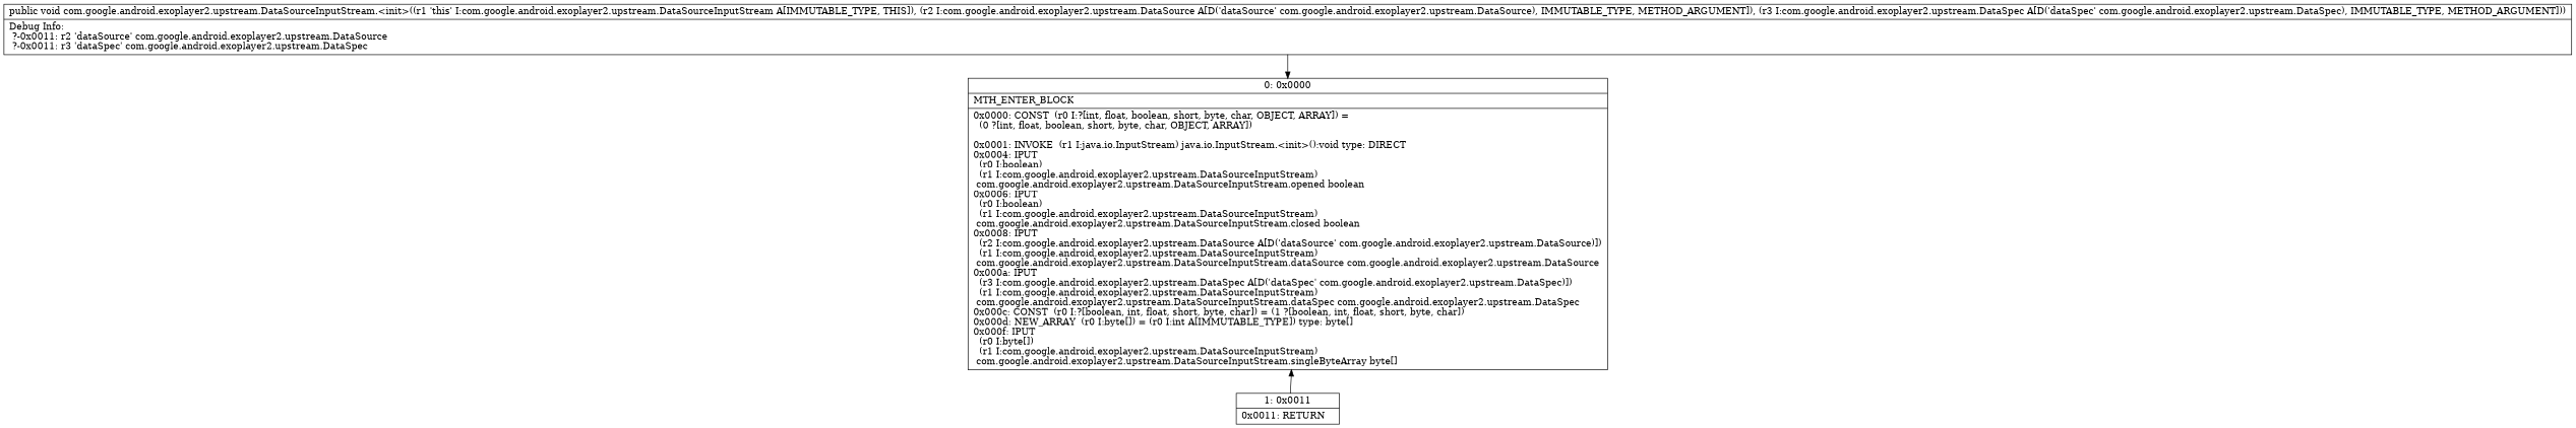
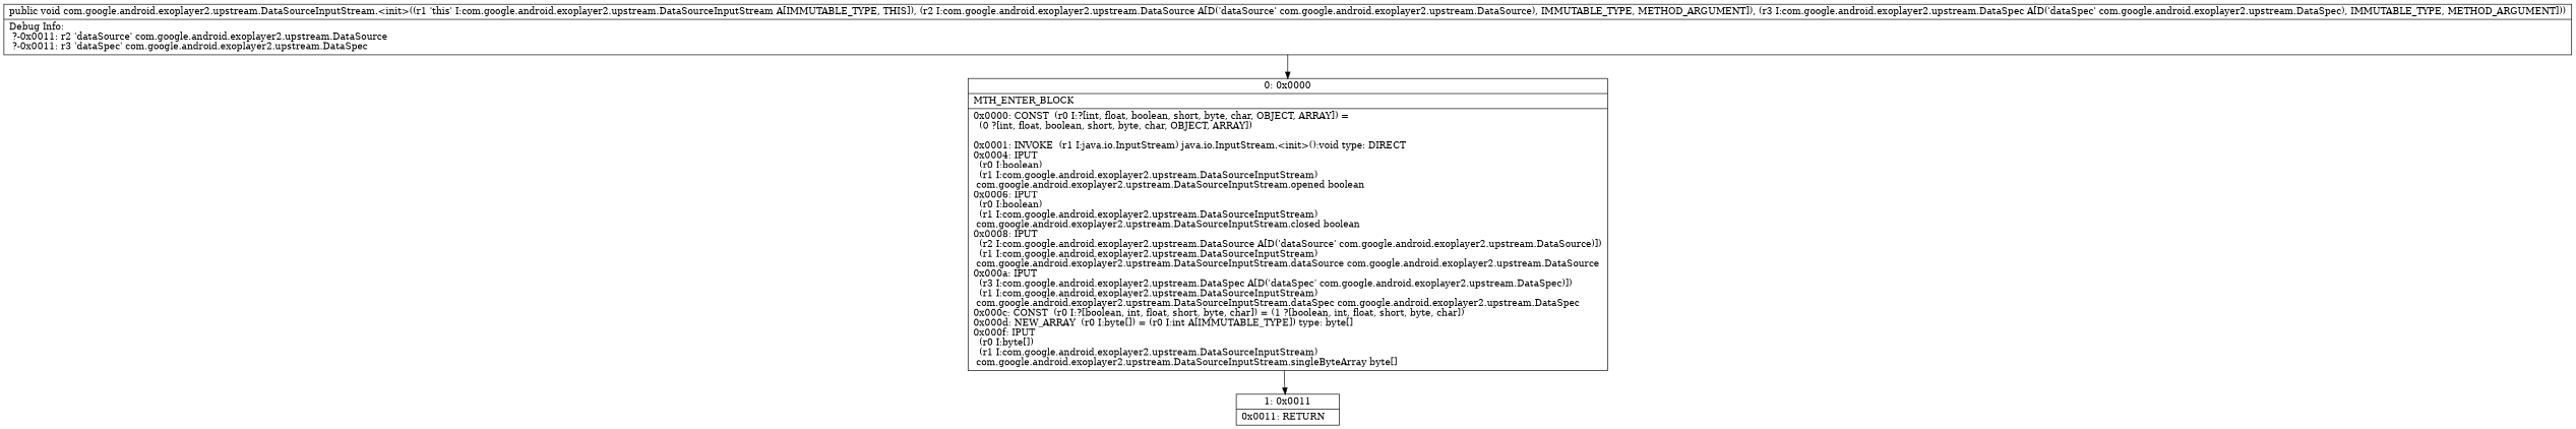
  digraph {
    node [shape=record]
    n1 [label="{0\:\ 0x0000|MTH_ENTER_BLOCK\l|0x0000: CONST  (r0 I:?[int, float, boolean, short, byte, char, OBJECT, ARRAY]) = \l  (0 ?[int, float, boolean, short, byte, char, OBJECT, ARRAY])\l \l0x0001: INVOKE  (r1 I:java.io.InputStream) java.io.InputStream.\<init\>():void type: DIRECT \l0x0004: IPUT  \l  (r0 I:boolean)\l  (r1 I:com.google.android.exoplayer2.upstream.DataSourceInputStream)\l com.google.android.exoplayer2.upstream.DataSourceInputStream.opened boolean \l0x0006: IPUT  \l  (r0 I:boolean)\l  (r1 I:com.google.android.exoplayer2.upstream.DataSourceInputStream)\l com.google.android.exoplayer2.upstream.DataSourceInputStream.closed boolean \l0x0008: IPUT  \l  (r2 I:com.google.android.exoplayer2.upstream.DataSource A[D('dataSource' com.google.android.exoplayer2.upstream.DataSource)])\l  (r1 I:com.google.android.exoplayer2.upstream.DataSourceInputStream)\l com.google.android.exoplayer2.upstream.DataSourceInputStream.dataSource com.google.android.exoplayer2.upstream.DataSource \l0x000a: IPUT  \l  (r3 I:com.google.android.exoplayer2.upstream.DataSpec A[D('dataSpec' com.google.android.exoplayer2.upstream.DataSpec)])\l  (r1 I:com.google.android.exoplayer2.upstream.DataSourceInputStream)\l com.google.android.exoplayer2.upstream.DataSourceInputStream.dataSpec com.google.android.exoplayer2.upstream.DataSpec \l0x000c: CONST  (r0 I:?[boolean, int, float, short, byte, char]) = (1 ?[boolean, int, float, short, byte, char]) \l0x000d: NEW_ARRAY  (r0 I:byte[]) = (r0 I:int A[IMMUTABLE_TYPE]) type: byte[] \l0x000f: IPUT  \l  (r0 I:byte[])\l  (r1 I:com.google.android.exoplayer2.upstream.DataSourceInputStream)\l com.google.android.exoplayer2.upstream.DataSourceInputStream.singleByteArray byte[] \l}"]
    n2 [label="{1\:\ 0x0011|0x0011: RETURN   \l}"]
    n3 [label="{public void com.google.android.exoplayer2.upstream.DataSourceInputStream.\<init\>((r1 'this' I:com.google.android.exoplayer2.upstream.DataSourceInputStream A[IMMUTABLE_TYPE, THIS]), (r2 I:com.google.android.exoplayer2.upstream.DataSource A[D('dataSource' com.google.android.exoplayer2.upstream.DataSource), IMMUTABLE_TYPE, METHOD_ARGUMENT]), (r3 I:com.google.android.exoplayer2.upstream.DataSpec A[D('dataSpec' com.google.android.exoplayer2.upstream.DataSpec), IMMUTABLE_TYPE, METHOD_ARGUMENT]))  | Debug Info:\l  ?\-0x0011: r2 'dataSource' com.google.android.exoplayer2.upstream.DataSource\l  ?\-0x0011: r3 'dataSpec' com.google.android.exoplayer2.upstream.DataSpec\l}"]
-   n2 -> n1
+   n1 -> n2
    n3 -> n1
  }
